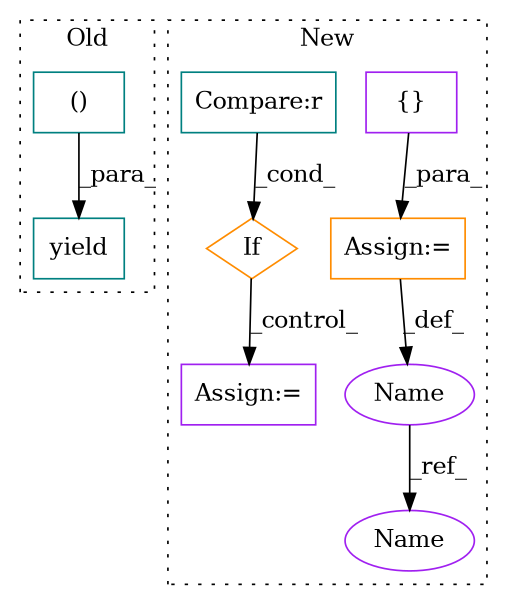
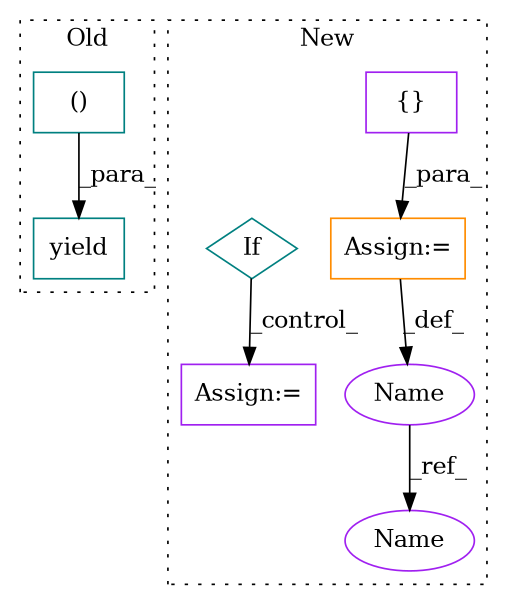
  digraph {
    node [a=68 color=purple l=3 shape=box]
    n1 [a=105 color=teal l=6 label=yield s=22437]
    n2 [a=54 color=teal l=8 label="()" s=22446]
    n3 [label="Assign:=" s=22487]
    n4 [color=darkorange label="Assign:=" s=21727]
    n5 [a=87 l=16 label=Name s=21711 shape=ellipse]
    n6 [a=95 l="2,1" label="{}" s="21730,21731"]
-   n7 [a=96 color=darkorange label=If s=21806 shape=diamond]
-   n8 [a=40 color=teal l=16 label="Compare:r" s=21809]
+   n7 [a=96 color=teal label=If s=21806 shape=diamond]
    n9 [a=87 l=16 label=Name s=22459 shape=ellipse]
    subgraph cluster_1 {
      label=Old
      style=dotted
      n1
      n2
    }
    subgraph cluster_2 {
      label=New
      style=dotted
      n3
      n4
      n5
      n6
      n7
-     n8
      n9
    }
    n2 -> n1 [label=_para_]
    n4 -> n5 [label=_def_]
    n5 -> n9 [label=_ref_]
    n6 -> n4 [label=_para_]
    n7 -> n3 [label=_control_]
-   n8 -> n7 [label=_cond_]
  }
